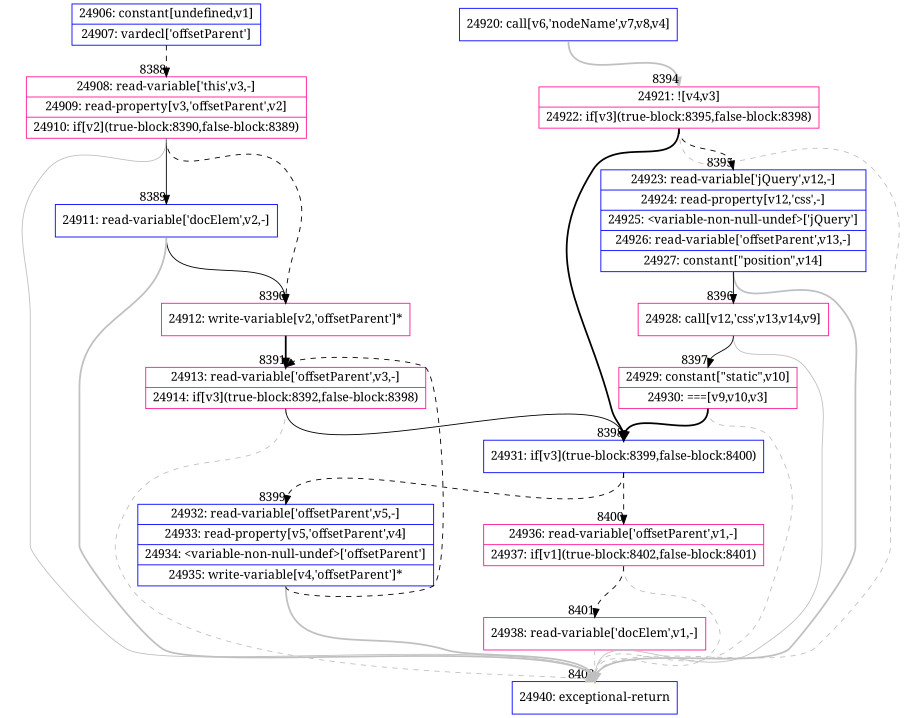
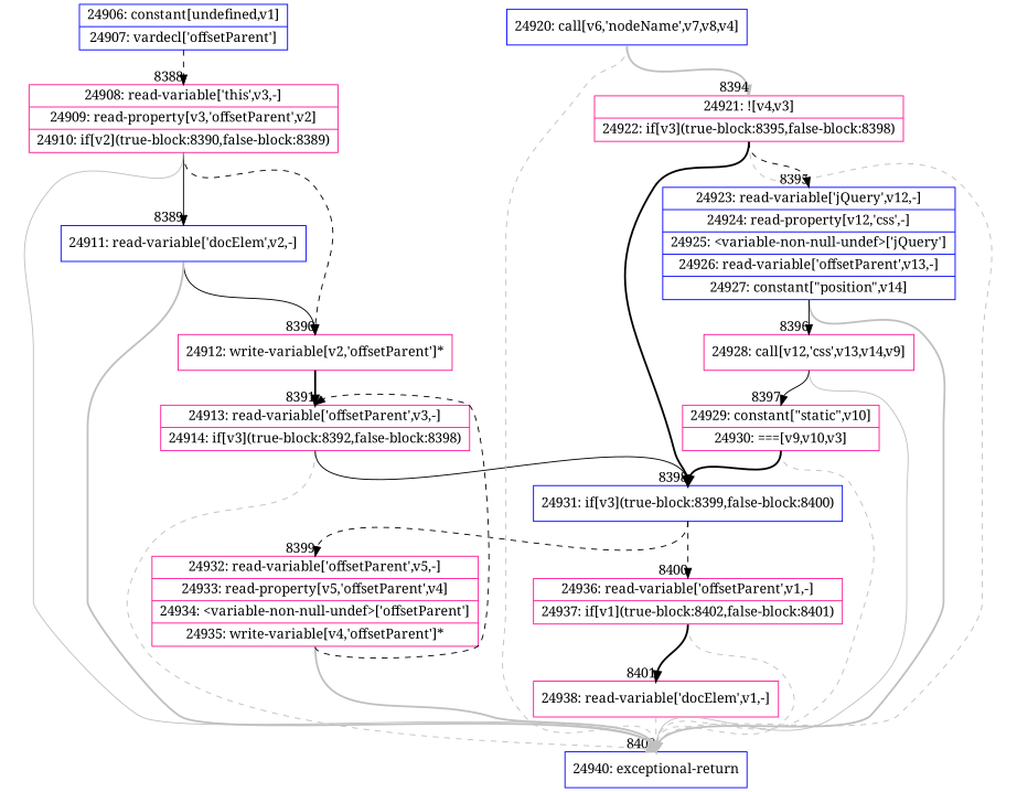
  digraph {
    fontname="Noto Serif"
    rankdir=TD
    node [color=deeppink fontname="Noto Serif" shape=record]
    edge [fontname="Noto Serif" headport=n style=dashed tailport=s]
    n1 [color=blue label="{24906: constant[undefined,v1]|24907: vardecl['offsetParent']}"]
    n2 [label="{24908: read-variable['this',v3,-]|24909: read-property[v3,'offsetParent',v2]|24910: if[v2](true-block:8390,false-block:8389)}"]
    n3 [label="{24912: write-variable[v2,'offsetParent']*}"]
    n4 [color=blue label="{24911: read-variable['docElem',v2,-]}"]
    n5 [color=blue label="{24940: exceptional-return}"]
    n6 [label="{24913: read-variable['offsetParent',v3,-]|24914: if[v3](true-block:8392,false-block:8398)}"]
    n7 [color=blue label="{24931: if[v3](true-block:8399,false-block:8400)}"]
-   n8 [color=blue label="{24932: read-variable['offsetParent',v5,-]|24933: read-property[v5,'offsetParent',v4]|24934: \<variable-non-null-undef\>['offsetParent']|24935: write-variable[v4,'offsetParent']*}"]
+   n8 [label="{24932: read-variable['offsetParent',v5,-]|24933: read-property[v5,'offsetParent',v4]|24934: \<variable-non-null-undef\>['offsetParent']|24935: write-variable[v4,'offsetParent']*}"]
    n9 [label="{24936: read-variable['offsetParent',v1,-]|24937: if[v1](true-block:8402,false-block:8401)}"]
    n10 [label="{24938: read-variable['docElem',v1,-]}"]
    n11 [color=blue label="{24920: call[v6,'nodeName',v7,v8,v4]}"]
    n12 [label="{24921: ![v4,v3]|24922: if[v3](true-block:8395,false-block:8398)}"]
    n13 [color=blue label="{24923: read-variable['jQuery',v12,-]|24924: read-property[v12,'css',-]|24925: \<variable-non-null-undef\>['jQuery']|24926: read-variable['offsetParent',v13,-]|24927: constant[\"position\",v14]}"]
    n14 [label="{24928: call[v12,'css',v13,v14,v9]}"]
    n15 [label="{24929: constant[\"static\",v10]|24930: ===[v9,v10,v3]}"]
    n1 -> n2 [headlabel="      8388"]
    n2 -> n3 [headlabel="      8390"]
    n2 -> n4 [headlabel="      8389" style=solid]
    n2 -> n5 [color=gray headlabel="      8403" style=solid]
    n3 -> n6 [headlabel="      8391" style=bold]
    n4 -> n3 [style=solid]
    n4 -> n5 [color=gray style=bold]
    n6 -> n5 [color=gray]
    n6 -> n7 [headlabel="      8398" style=solid]
    n7 -> n8 [headlabel="      8399"]
    n7 -> n9 [headlabel="      8400"]
    n8 -> n5 [color=gray style=bold]
    n8 -> n6
    n9 -> n5 [color=gray]
-   n9 -> n10 [headlabel="      8401"]
+   n9 -> n10 [headlabel="      8401" style=bold]
    n10 -> n5 [color=gray]
+   n11 -> n5 [color=gray]
    n11 -> n12 [color=gray headlabel="      8394" style=bold]
    n12 -> n5 [color=gray]
    n12 -> n7 [style=bold]
    n12 -> n13 [headlabel="      8395"]
    n13 -> n5 [color=gray style=bold]
    n13 -> n14 [headlabel="      8396" style=solid]
    n14 -> n5 [color=gray style=solid]
    n14 -> n15 [headlabel="      8397" style=solid]
    n15 -> n5 [color=gray]
    n15 -> n7 [style=bold]
  }
